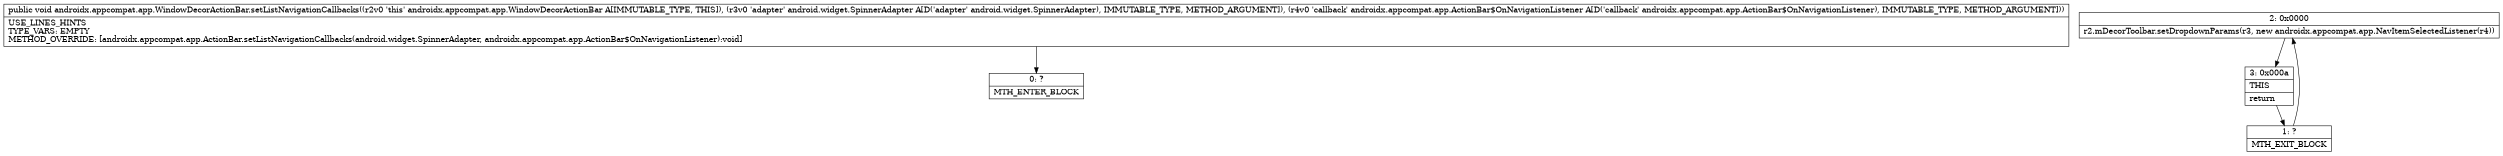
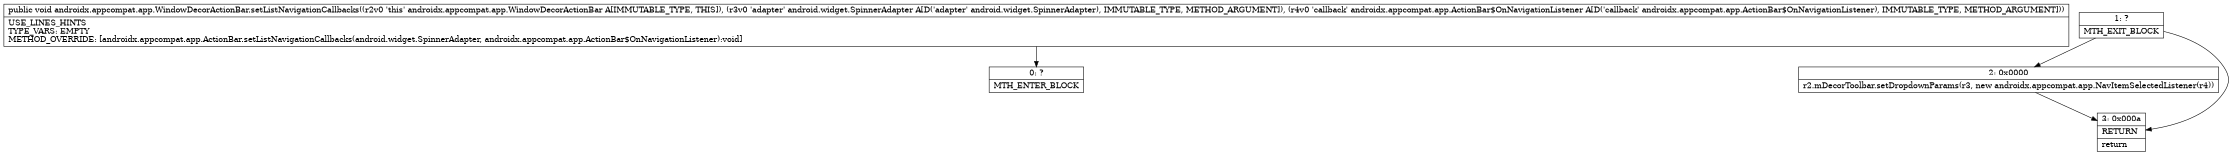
  digraph {
    node [shape=record]
    n1 [label="{0\:\ ?|MTH_ENTER_BLOCK\l}"]
    n2 [label="{2\:\ 0x0000|r2.mDecorToolbar.setDropdownParams(r3, new androidx.appcompat.app.NavItemSelectedListener(r4))\l}"]
-   n3 [label="{3\:\ 0x000a|THIS\l|return\l}"]
+   n3 [label="{3\:\ 0x000a|RETURN\l|return\l}"]
    n4 [label="{1\:\ ?|MTH_EXIT_BLOCK\l}"]
    n5 [label="{public void androidx.appcompat.app.WindowDecorActionBar.setListNavigationCallbacks((r2v0 'this' androidx.appcompat.app.WindowDecorActionBar A[IMMUTABLE_TYPE, THIS]), (r3v0 'adapter' android.widget.SpinnerAdapter A[D('adapter' android.widget.SpinnerAdapter), IMMUTABLE_TYPE, METHOD_ARGUMENT]), (r4v0 'callback' androidx.appcompat.app.ActionBar$OnNavigationListener A[D('callback' androidx.appcompat.app.ActionBar$OnNavigationListener), IMMUTABLE_TYPE, METHOD_ARGUMENT]))  | USE_LINES_HINTS\lTYPE_VARS: EMPTY\lMETHOD_OVERRIDE: [androidx.appcompat.app.ActionBar.setListNavigationCallbacks(android.widget.SpinnerAdapter, androidx.appcompat.app.ActionBar$OnNavigationListener):void]\l}"]
    n2 -> n3
-   n3 -> n4
+   n4 -> n3
    n4 -> n2
    n5 -> n1
  }
